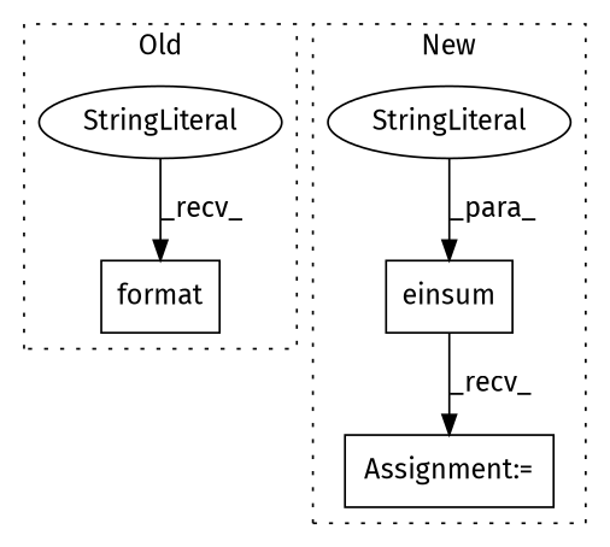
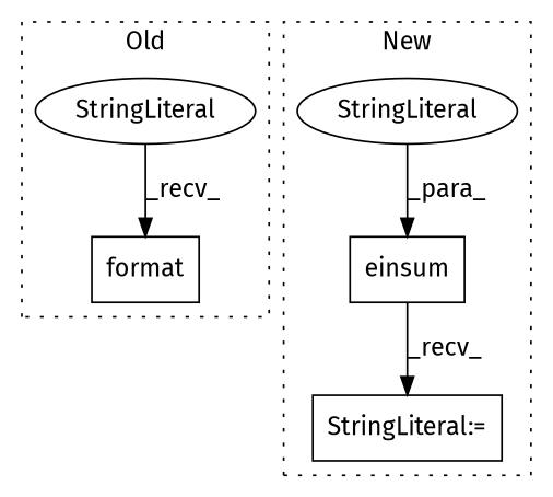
  digraph {
    fontname="Fira Sans"
    node [a=32 fontname="Fira Sans" l="7,1" shape=box]
    edge [fontname="Fira Sans"]
    n1 [label=format s="5965,5982"]
    n2 [a=45 l=111 label=StringLiteral s=5853 shape=ellipse]
    n3 [label=einsum s="6679,6721"]
    n4 [a=45 l=16 label=StringLiteral s=6686 shape=ellipse]
-   n5 [a=7 l=1 label="Assignment:=" s=6596]
+   n5 [a=7 l=1 label="StringLiteral:=" s=6596]
    subgraph cluster_1 {
      label=Old
      style=dotted
      n1
      n2
    }
    subgraph cluster_2 {
      label=New
      style=dotted
      n3
      n4
      n5
    }
    n2 -> n1 [label=_recv_]
    n3 -> n5 [label=_recv_]
    n4 -> n3 [label=_para_]
  }
